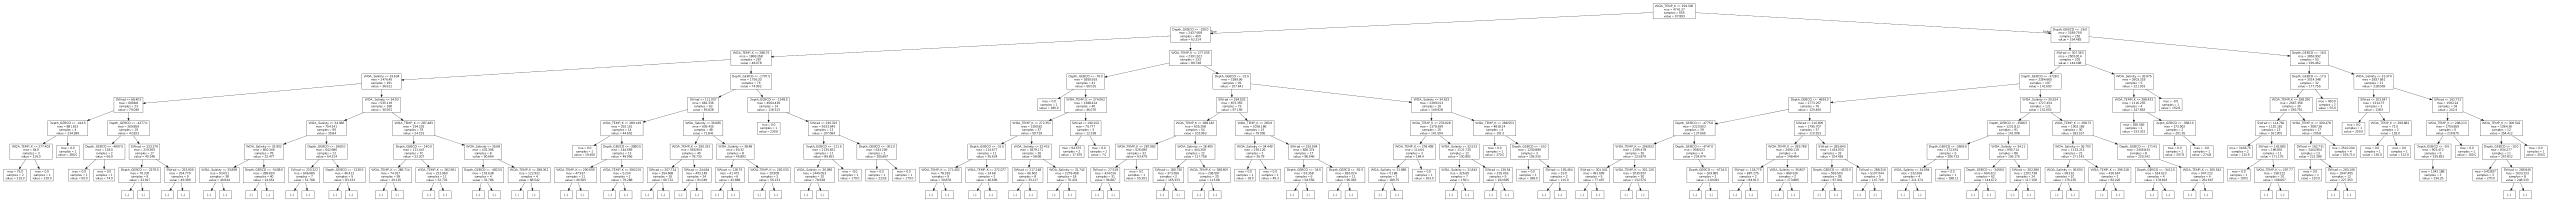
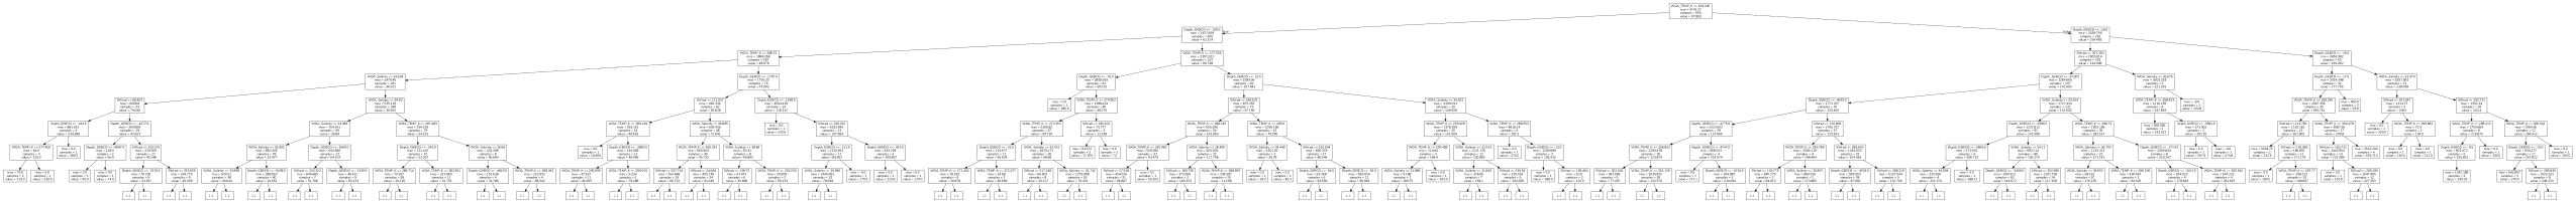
  digraph {
    fontname=Nunito
    node [fontname=Nunito shape=box]
    edge [fontname=Nunito]
    n1 [label="WOA_TEMP_K <= 294.306\nmse = 4741.37\nsamples = 655\nvalue = 97.893"]
    n2 [label="Depth_GEBCO <= -100.0\nmse = 2437.658\nsamples = 400\nvalue = 62.314"]
    n3 [label="Depth_GEBCO <= -26.0\nmse = 3189.759\nsamples = 255\nvalue = 154.483"]
    n4 [label="WOA_TEMP_K <= 288.79\nmse = 1868.358\nsamples = 267\nvalue = 48.078"]
    n5 [label="WOA_TEMP_K <= 277.555\nmse = 2391.522\nsamples = 133\nvalue = 89.748"]
    n6 [label="SWrad <= 307.363\nmse = 2505.914\nsamples = 202\nvalue = 144.408"]
    n7 [label="Depth_GEBCO <= -16.5\nmse = 3853.992\nsamples = 53\nvalue = 196.462"]
    n8 [label="WOA_Salinity <= 33.634\nmse = 1476.45\nsamples = 191\nvalue = 36.621"]
    n9 [label="Depth_GEBCO <= -1707.5\nmse = 1756.33\nsamples = 76\nvalue = 74.992"]
    n10 [label="Depth_GEBCO <= -76.0\nmse = 1859.593\nsamples = 41\nvalue = 50.015"]
    n11 [label="Depth_GEBCO <= -22.5\nmse = 1599.96\nsamples = 92\nvalue = 107.641"]
    n12 [label="SWrad <= 68.403\nmse = 6008.8\nsamples = 23\nvalue = 79.046"]
    n13 [label="WOA_Salinity <= 34.93\nmse = 535.119\nsamples = 168\nvalue = 30.561"]
    n14 [label="SWrad <= 111.057\nmse = 681.336\nsamples = 62\nvalue = 65.828"]
    n15 [label="Depth_GEBCO <= -1248.5\nmse = 4564.439\nsamples = 14\nvalue = 118.313"]
    n16 [label="Depth_GEBCO <= -414.5\nmse = 881.633\nsamples = 4\nvalue = 234.286"]
    n17 [label="Depth_GEBCO <= -4277.0\nmse = 269.859\nsamples = 19\nvalue = 42.823"]
    n18 [label="WOA_Salinity <= 34.388\nmse = 754.241\nsamples = 90\nvalue = 35.84"]
    n19 [label="WOA_TEMP_K <= 287.483\nmse = 194.292\nsamples = 78\nvalue = 24.153"]
    n20 [label="WOA_TEMP_K <= 277.403\nmse = 64.0\nsamples = 3\nvalue = 216.0"]
    n21 [label="mse = 0.0\nsamples = 1\nvalue = 280.0"]
    n22 [label="Depth_GEBCO <= -4997.5\nmse = 128.0\nsamples = 2\nvalue = 66.0"]
    n23 [label="SWrad <= 233.276\nmse = 219.305\nsamples = 17\nvalue = 40.248"]
    n24 [label="mse = 75.0\nsamples = 2\nvalue = 215.0"]
    n25 [label="mse = 0.0\nsamples = 1\nvalue = 220.0"]
    n26 [label="mse = 0.0\nsamples = 1\nvalue = 50.0"]
    n27 [label="mse = 0.0\nsamples = 1\nvalue = 74.0"]
    n28 [label="Depth_GEBCO <= -2379.0\nmse = 70.335\nsamples = 8\nvalue = 32.927"]
    n29 [label="SWrad <= 253.939\nmse = 254.779\nsamples = 9\nvalue = 49.399"]
    n30 [label="(...)"]
    n31 [label="(...)"]
    n32 [label="(...)"]
    n33 [label="(...)"]
    n34 [label="WOA_Salinity <= 33.902\nmse = 660.346\nsamples = 78\nvalue = 32.477"]
    n35 [label="Depth_GEBCO <= -1660.0\nmse = 642.686\nsamples = 12\nvalue = 64.314"]
    n36 [label="Depth_GEBCO <= -140.0\nmse = 121.447\nsamples = 70\nvalue = 22.207"]
    n37 [label="WOA_Salinity <= 35.68\nmse = 432.396\nsamples = 8\nvalue = 50.664"]
    n38 [label="WOA_Salinity <= 33.899\nmse = 924.51\nsamples = 38\nvalue = 40.944"]
    n39 [label="Depth_GEBCO <= -5438.5\nmse = 288.693\nsamples = 40\nvalue = 24.651"]
    n40 [label="SWrad <= 233.322\nmse = 646.685\nsamples = 7\nvalue = 51.768"]
    n41 [label="Depth_GEBCO <= -1330.5\nmse = 46.412\nsamples = 5\nvalue = 83.133"]
    n42 [label="(...)"]
    n43 [label="(...)"]
    n44 [label="(...)"]
    n45 [label="(...)"]
    n46 [label="(...)"]
    n47 [label="(...)"]
    n48 [label="(...)"]
    n49 [label="(...)"]
    n50 [label="WOA_TEMP_K <= 286.714\nmse = 74.917\nsamples = 59\nvalue = 20.125"]
    n51 [label="WOA_TEMP_K <= 282.591\nmse = 223.969\nsamples = 11\nvalue = 32.733"]
    n52 [label="Depth_GEBCO <= -4823.5\nmse = 102.638\nsamples = 4\nvalue = 32.786"]
    n53 [label="WOA_TEMP_K <= 288.362\nmse = 122.932\nsamples = 4\nvalue = 68.542"]
    n54 [label="(...)"]
    n55 [label="(...)"]
    n56 [label="(...)"]
    n57 [label="(...)"]
    n58 [label="(...)"]
    n59 [label="(...)"]
    n60 [label="(...)"]
    n61 [label="(...)"]
    n62 [label="WOA_TEMP_K <= 289.149\nmse = 253.151\nsamples = 14\nvalue = 44.652"]
    n63 [label="WOA_Salinity <= 36.685\nmse = 639.435\nsamples = 48\nvalue = 71.841"]
    n64 [label="mse = 0.0\nsamples = 1\nvalue = 230.6"]
    n65 [label="SWrad <= 236.326\nmse = 3633.949\nsamples = 13\nvalue = 107.084"]
    n66 [label="mse = 0.0\nsamples = 1\nvalue = 19.456"]
    n67 [label="Depth_GEBCO <= -3080.5\nmse = 144.659\nsamples = 13\nvalue = 49.956"]
    n68 [label="WOA_TEMP_K <= 290.333\nmse = 566.904\nsamples = 40\nvalue = 78.733"]
    n69 [label="WOA_Salinity <= 38.48\nmse = 60.32\nsamples = 8\nvalue = 45.892"]
    n70 [label="WOA_TEMP_K <= 290.659\nmse = 47.937\nsamples = 11\nvalue = 46.505"]
    n71 [label="WOA_TEMP_K <= 290.015\nmse = 5.234\nsamples = 2\nvalue = 79.288"]
    n72 [label="(...)"]
    n73 [label="(...)"]
    n74 [label="(...)"]
    n75 [label="(...)"]
    n76 [label="SWrad <= 207.724\nmse = 254.668\nsamples = 16\nvalue = 60.732"]
    n77 [label="SWrad <= 244.84\nmse = 403.149\nsamples = 24\nvalue = 91.049"]
    n78 [label="SWrad <= 128.79\nmse = 41.475\nsamples = 6\nvalue = 43.698"]
    n79 [label="WOA_TEMP_K <= 292.033\nmse = 20.909\nsamples = 2\nvalue = 56.133"]
    n80 [label="(...)"]
    n81 [label="(...)"]
    n82 [label="(...)"]
    n83 [label="(...)"]
    n84 [label="(...)"]
    n85 [label="(...)"]
    n86 [label="(...)"]
    n87 [label="(...)"]
    n88 [label="Depth_GEBCO <= -111.5\nmse = 2135.832\nsamples = 11\nvalue = 89.651"]
    n89 [label="Depth_GEBCO <= -361.0\nmse = 643.209\nsamples = 2\nvalue = 205.867"]
    n90 [label="WOA_Salinity <= 36.089\nmse = 1445.053\nsamples = 10\nvalue = 78.938"]
    n91 [label="mse = -0.0\nsamples = 1\nvalue = 170.0"]
    n92 [label="mse = 0.0\nsamples = 1\nvalue = 223.8"]
    n93 [label="mse = 0.0\nsamples = 1\nvalue = 170.0"]
    n94 [label="(...)"]
    n95 [label="(...)"]
    n96 [label="mse = 0.0\nsamples = 1\nvalue = 180.0"]
    n97 [label="WOA_TEMP_K <= 274.062\nmse = 1388.424\nsamples = 40\nvalue = 46.076"]
    n98 [label="SWrad <= 184.525\nmse = 873.355\nsamples = 73\nvalue = 97.156"]
    n99 [label="WOA_Salinity <= 34.623\nmse = 2299.013\nsamples = 19\nvalue = 149.928"]
    n100 [label="WOA_TEMP_K <= 272.351\nmse = 1390.82\nsamples = 37\nvalue = 50.729"]
    n101 [label="SWrad <= 190.202\nmse = 75.777\nsamples = 3\nvalue = 12.338"]
    n102 [label="Depth_GEBCO <= -31.5\nmse = 114.677\nsamples = 11\nvalue = 35.624"]
    n103 [label="WOA_Salinity <= 32.415\nmse = 1879.171\nsamples = 26\nvalue = 58.68"]
    n104 [label="mse = 94.576\nsamples = 2\nvalue = 17.675"]
    n105 [label="mse = 0.0\nsamples = 1\nvalue = 7.0"]
    n106 [label="WOA_TEMP_K <= 271.402\nmse = 78.183\nsamples = 9\nvalue = 30.878"]
    n107 [label="WOA_TEMP_K <= 272.077\nmse = 24.68\nsamples = 2\nvalue = 46.696"]
    n108 [label="SWrad <= 217.248\nmse = 66.602\nsamples = 8\nvalue = 33.217"]
    n109 [label="WOA_Salinity <= 32.742\nmse = 2278.408\nsamples = 18\nvalue = 70.431"]
    n110 [label="(...)"]
    n111 [label="(...)"]
    n112 [label="(...)"]
    n113 [label="(...)"]
    n114 [label="(...)"]
    n115 [label="(...)"]
    n116 [label="(...)"]
    n117 [label="(...)"]
    n118 [label="WOA_TEMP_K <= 288.146\nmse = 635.298\nsamples = 54\nvalue = 103.963"]
    n119 [label="WOA_TEMP_K <= 283.9\nmse = 1055.186\nsamples = 19\nvalue = 79.006"]
    n120 [label="WOA_TEMP_K <= 278.928\nmse = 1378.399\nsamples = 15\nvalue = 141.594"]
    n121 [label="WOA_TEMP_K <= 288.553\nmse = 4818.24\nsamples = 4\nvalue = 191.6"]
    n122 [label="WOA_TEMP_K <= 287.982\nmse = 526.696\nsamples = 32\nvalue = 93.479"]
    n123 [label="WOA_Salinity <= 28.405\nmse = 443.259\nsamples = 22\nvalue = 117.758"]
    n124 [label="WOA_Salinity <= 34.449\nmse = 235.126\nsamples = 2\nvalue = 36.78"]
    n125 [label="SWrad <= 192.594\nmse = 826.374\nsamples = 17\nvalue = 86.546"]
    n126 [label="SWrad <= 27.518\nmse = 434.016\nsamples = 31\nvalue = 96.807"]
    n127 [label="mse = 0.0\nsamples = 1\nvalue = 55.202"]
    n128 [label="SWrad <= 180.736\nmse = 373.556\nsamples = 2\nvalue = 165.333"]
    n129 [label="WOA_TEMP_K <= 288.605\nmse = 238.597\nsamples = 20\nvalue = 113.68"]
    n130 [label="(...)"]
    n131 [label="(...)"]
    n132 [label="(...)"]
    n133 [label="(...)"]
    n134 [label="(...)"]
    n135 [label="(...)"]
    n136 [label="mse = 0.0\nsamples = 1\nvalue = 18.0"]
    n137 [label="mse = 0.0\nsamples = 1\nvalue = 49.3"]
    n138 [label="Depth_GEBCO <= -34.5\nmse = 93.358\nsamples = 6\nvalue = 64.556"]
    n139 [label="Depth_GEBCO <= -92.5\nmse = 836.024\nsamples = 11\nvalue = 96.963"]
    n140 [label="(...)"]
    n141 [label="(...)"]
    n142 [label="(...)"]
    n143 [label="(...)"]
    n144 [label="WOA_TEMP_K <= 278.408\nmse = 114.64\nsamples = 3\nvalue = 184.4"]
    n145 [label="WOA_Salinity <= 32.513\nmse = 1121.725\nsamples = 12\nvalue = 130.892"]
    n146 [label="mse = 0.0\nsamples = 1\nvalue = 270.0"]
    n147 [label="Depth_GEBCO <= -13.0\nmse = 1200.889\nsamples = 3\nvalue = 139.333"]
    n148 [label="WOA_Salinity <= 31.885\nmse = 0.188\nsamples = 2\nvalue = 189.75"]
    n149 [label="mse = 0.0\nsamples = 1\nvalue = 163.0"]
    n150 [label="WOA_Salinity <= 21.843\nmse = 326.69\nsamples = 7\nvalue = 159.1"]
    n151 [label="SWrad <= 136.54\nmse = 325.418\nsamples = 5\nvalue = 102.685"]
    n152 [label="(...)"]
    n153 [label="(...)"]
    n154 [label="(...)"]
    n155 [label="(...)"]
    n156 [label="(...)"]
    n157 [label="(...)"]
    n158 [label="mse = 0.0\nsamples = 1\nvalue = 188.0"]
    n159 [label="SWrad <= 165.464\nmse = 25.0\nsamples = 2\nvalue = 115.0"]
    n160 [label="(...)"]
    n161 [label="(...)"]
    n162 [label="Depth_GEBCO <= -3728.0\nmse = 2284.665\nsamples = 197\nvalue = 141.693"]
    n163 [label="WOA_Salinity <= 35.975\nmse = 2603.318\nsamples = 5\nvalue = 221.918"]
    n164 [label="Depth_GEBCO <= -17.5\nmse = 3514.348\nsamples = 32\nvalue = 177.755"]
    n165 [label="WOA_Salinity <= 33.374\nmse = 2837.581\nsamples = 21\nvalue = 228.069"]
    n166 [label="Depth_GEBCO <= -4693.0\nmse = 2773.257\nsamples = 76\nvalue = 125.456"]
    n167 [label="WOA_Salinity <= 35.524\nmse = 1727.434\nsamples = 121\nvalue = 151.602"]
    n168 [label="WOA_TEMP_K <= 298.433\nmse = 1116.255\nsamples = 4\nvalue = 247.838"]
    n169 [label="mse = -0.0\nsamples = 1\nvalue = 152.8"]
    n170 [label="Depth_GEBCO <= -4775.0\nmse = 3223.602\nsamples = 39\nvalue = 137.665"]
    n171 [label="SWrad <= 216.609\nmse = 1795.707\nsamples = 37\nvalue = 110.253"]
    n172 [label="Depth_GEBCO <= -3586.5\nmse = 1221.812\nsamples = 91\nvalue = 141.008"]
    n173 [label="WOA_TEMP_K <= 298.73\nmse = 1903.169\nsamples = 30\nvalue = 183.167"]
    n174 [label="WOA_TEMP_K <= 296.832\nmse = 2195.478\nsamples = 35\nvalue = 123.879"]
    n175 [label="Depth_GEBCO <= -4747.0\nmse = 908.533\nsamples = 4\nvalue = 224.974"]
    n176 [label="WOA_TEMP_K <= 295.789\nmse = 2490.119\nsamples = 4\nvalue = 148.464"]
    n177 [label="SWrad <= 285.643\nmse = 1434.033\nsamples = 33\nvalue = 104.438"]
    n178 [label="SWrad <= 301.042\nmse = 491.609\nsamples = 5\nvalue = 77.497"]
    n179 [label="WOA_TEMP_K <= 301.126\nmse = 2035.957\nsamples = 30\nvalue = 132.576"]
+   n180 [label="mse = 0.0\nsamples = 1\nvalue = 277.1"]
    n181 [label="Depth_GEBCO <= -4724.0\nmse = 169.985\nsamples = 3\nvalue = 210.081"]
    n182 [label="(...)"]
    n183 [label="(...)"]
    n184 [label="(...)"]
    n185 [label="(...)"]
    n186 [label="(...)"]
    n187 [label="(...)"]
    n188 [label="SWrad <= 118.775\nmse = 887.275\nsamples = 2\nvalue = 84.913"]
    n189 [label="WOA_Salinity <= 35.807\nmse = 869.526\nsamples = 2\nvalue = 173.885"]
    n190 [label="Depth_GEBCO <= -4532.5\nmse = 559.503\nsamples = 28\nvalue = 97.942"]
    n191 [label="SWrad <= 288.316\nmse = 5107.044\nsamples = 5\nvalue = 147.749"]
    n192 [label="(...)"]
    n193 [label="(...)"]
    n194 [label="(...)"]
    n195 [label="(...)"]
    n196 [label="(...)"]
    n197 [label="(...)"]
    n198 [label="(...)"]
    n199 [label="(...)"]
    n200 [label="Depth_GEBCO <= -3669.5\nmse = 272.651\nsamples = 5\nvalue = 206.723"]
    n201 [label="WOA_Salinity <= 34.11\nmse = 950.714\nsamples = 86\nvalue = 136.175"]
    n202 [label="WOA_Salinity <= 36.703\nmse = 1133.213\nsamples = 22\nvalue = 171.143"]
    n203 [label="Depth_GEBCO <= -1714.5\nmse = 2456.834\nsamples = 8\nvalue = 220.242"]
    n204 [label="WOA_Salinity <= 34.094\nmse = 232.665\nsamples = 4\nvalue = 211.374"]
    n205 [label="mse = 0.0\nsamples = 1\nvalue = 188.12"]
    n206 [label="Depth_GEBCO <= -3459.0\nmse = 604.322\nsamples = 62\nvalue = 144.672"]
    n207 [label="SWrad <= 302.386\nmse = 1202.738\nsamples = 24\nvalue = 117.158"]
    n208 [label="(...)"]
    n209 [label="(...)"]
    n210 [label="(...)"]
    n211 [label="(...)"]
    n212 [label="(...)"]
    n213 [label="(...)"]
    n214 [label="WOA_Salinity <= 36.653\nmse = 693.61\nsamples = 20\nvalue = 176.235"]
    n215 [label="WOA_TEMP_K <= 296.318\nmse = 430.667\nsamples = 2\nvalue = 82.026"]
    n216 [label="Depth_GEBCO <= -3412.5\nmse = 534.523\nsamples = 4\nvalue = 178.818"]
    n217 [label="WOA_TEMP_K <= 300.542\nmse = 947.222\nsamples = 4\nvalue = 261.667"]
    n218 [label="(...)"]
    n219 [label="(...)"]
    n220 [label="(...)"]
    n221 [label="(...)"]
    n222 [label="(...)"]
    n223 [label="(...)"]
    n224 [label="(...)"]
    n225 [label="(...)"]
    n226 [label="mse = 555.556\nsamples = 2\nvalue = 233.333"]
    n227 [label="Depth_GEBCO <= -3582.0\nmse = 273.902\nsamples = 2\nvalue = 291.35"]
    n228 [label="mse = 0.0\nsamples = 1\nvalue = 307.9"]
    n229 [label="mse = -0.0\nsamples = 1\nvalue = 274.8"]
    n230 [label="WOA_TEMP_K <= 298.296\nmse = 2667.356\nsamples = 30\nvalue = 185.761"]
    n231 [label="mse = 450.0\nsamples = 2\nvalue = 55.0"]
    n232 [label="SWrad <= 203.547\nmse = 1314.75\nsamples = 3\nvalue = 138.5"]
    n233 [label="SWrad <= 162.731\nmse = 1592.24\nsamples = 18\nvalue = 242.4"]
    n234 [label="SWrad <= 114.782\nmse = 1120.181\nsamples = 13\nvalue = 161.905"]
    n235 [label="WOA_TEMP_K <= 300.478\nmse = 3087.36\nsamples = 17\nvalue = 205.8"]
    n236 [label="mse = 3168.75\nsamples = 2\nvalue = 122.5"]
    n237 [label="SWrad <= 142.982\nmse = 186.851\nsamples = 11\nvalue = 171.176"]
    n238 [label="SWrad <= 162.731\nmse = 2443.904\nsamples = 13\nvalue = 221.389"]
    n239 [label="mse = 2510.204\nsamples = 4\nvalue = 165.714"]
    n240 [label="mse = 0.0\nsamples = 1\nvalue = 190.0"]
    n241 [label="WOA_TEMP_K <= 297.77\nmse = 158.222\nsamples = 10\nvalue = 168.667"]
    n242 [label="(...)"]
    n243 [label="(...)"]
    n244 [label="mse = 0.0\nsamples = 1\nvalue = 120.0"]
    n245 [label="SWrad <= 260.106\nmse = 1947.405\nsamples = 12\nvalue = 227.353"]
    n246 [label="(...)"]
    n247 [label="(...)"]
    n248 [label="mse = 0.0\nsamples = 1\nvalue = 200.0"]
    n249 [label="WOA_TEMP_K <= 299.882\nmse = 72.0\nsamples = 2\nvalue = 118.0"]
    n250 [label="WOA_TEMP_K <= 298.213\nmse = 1755.859\nsamples = 6\nvalue = 216.875"]
    n251 [label="WOA_TEMP_K <= 300.542\nmse = 1064.36\nsamples = 12\nvalue = 254.412"]
    n252 [label="mse = 0.0\nsamples = 1\nvalue = 130.0"]
    n253 [label="mse = 0.0\nsamples = 1\nvalue = 112.0"]
    n254 [label="Depth_GEBCO <= -9.5\nmse = 903.472\nsamples = 5\nvalue = 235.833"]
    n255 [label="mse = 0.0\nsamples = 1\nvalue = 160.0"]
    n256 [label="Depth_GEBCO <= -10.0\nmse = 934.277\nsamples = 11\nvalue = 257.812"]
    n257 [label="mse = 0.0\nsamples = 1\nvalue = 200.0"]
    n258 [label="mse = 1342.188\nsamples = 3\nvalue = 236.25"]
    n259 [label="mse = 542.857\nsamples = 3\nvalue = 270.0"]
    n260 [label="SWrad <= 285.845\nmse = 1033.333\nsamples = 8\nvalue = 248.333"]
    n261 [label="(...)"]
    n262 [label="(...)"]
    n1 -> n2 [headlabel=True labelangle=45 labeldistance=2.5]
    n1 -> n3 [headlabel=False labelangle=-45 labeldistance=2.5]
    n2 -> n4
    n2 -> n5
    n3 -> n6
    n3 -> n7
    n4 -> n8
    n4 -> n9
    n5 -> n10
    n5 -> n11
    n6 -> n162
    n6 -> n163
    n7 -> n164
    n7 -> n165
    n8 -> n12
    n8 -> n13
    n9 -> n14
    n9 -> n15
    n10 -> n96
    n10 -> n97
    n11 -> n98
    n11 -> n99
    n12 -> n16
    n12 -> n17
    n13 -> n18
    n13 -> n19
    n14 -> n62
    n14 -> n63
    n15 -> n64
    n15 -> n65
    n16 -> n20
    n16 -> n21
    n17 -> n22
    n17 -> n23
    n18 -> n34
    n18 -> n35
    n19 -> n36
    n19 -> n37
    n20 -> n24
    n20 -> n25
    n22 -> n26
    n22 -> n27
    n23 -> n28
    n23 -> n29
    n28 -> n30
    n28 -> n31
    n29 -> n32
    n29 -> n33
    n34 -> n38
    n34 -> n39
    n35 -> n40
    n35 -> n41
    n36 -> n50
    n36 -> n51
    n37 -> n52
    n37 -> n53
    n38 -> n42
    n38 -> n43
    n39 -> n44
    n39 -> n45
    n40 -> n46
    n40 -> n47
    n41 -> n48
    n41 -> n49
    n50 -> n54
    n50 -> n55
    n51 -> n56
    n51 -> n57
    n52 -> n58
    n52 -> n59
    n53 -> n60
    n53 -> n61
    n62 -> n66
    n62 -> n67
    n63 -> n68
    n63 -> n69
    n65 -> n88
    n65 -> n89
    n67 -> n70
    n67 -> n71
    n68 -> n76
    n68 -> n77
    n69 -> n78
    n69 -> n79
    n70 -> n72
    n70 -> n73
    n71 -> n74
    n71 -> n75
    n76 -> n80
    n76 -> n81
    n77 -> n82
    n77 -> n83
    n78 -> n84
    n78 -> n85
    n79 -> n86
    n79 -> n87
    n88 -> n90
    n88 -> n91
    n89 -> n92
    n89 -> n93
    n90 -> n94
    n90 -> n95
    n97 -> n100
    n97 -> n101
    n98 -> n118
    n98 -> n119
    n99 -> n120
    n99 -> n121
    n100 -> n102
    n100 -> n103
    n101 -> n104
    n101 -> n105
    n102 -> n106
    n102 -> n107
    n103 -> n108
    n103 -> n109
    n106 -> n110
    n106 -> n111
    n107 -> n112
    n107 -> n113
    n108 -> n114
    n108 -> n115
    n109 -> n116
    n109 -> n117
    n118 -> n122
    n118 -> n123
    n119 -> n124
    n119 -> n125
    n120 -> n144
    n120 -> n145
    n121 -> n146
    n121 -> n147
    n122 -> n126
    n122 -> n127
    n123 -> n128
    n123 -> n129
    n124 -> n136
    n124 -> n137
    n125 -> n138
    n125 -> n139
    n126 -> n130
    n126 -> n131
    n128 -> n132
    n128 -> n133
    n129 -> n134
    n129 -> n135
    n138 -> n140
    n138 -> n141
    n139 -> n142
    n139 -> n143
    n144 -> n148
    n144 -> n149
    n145 -> n150
    n145 -> n151
    n147 -> n158
    n147 -> n159
    n148 -> n152
    n148 -> n153
    n150 -> n154
    n150 -> n155
    n151 -> n156
    n151 -> n157
    n159 -> n160
    n159 -> n161
    n162 -> n166
    n162 -> n167
    n163 -> n168
    n163 -> n169
    n164 -> n230
    n164 -> n231
    n165 -> n232
    n165 -> n233
    n166 -> n170
    n166 -> n171
    n167 -> n172
    n167 -> n173
    n168 -> n226
    n168 -> n227
    n170 -> n174
    n170 -> n175
    n171 -> n176
    n171 -> n177
    n172 -> n200
    n172 -> n201
    n173 -> n202
    n173 -> n203
    n174 -> n178
    n174 -> n179
+   n175 -> n180
    n175 -> n181
    n176 -> n188
    n176 -> n189
    n177 -> n190
    n177 -> n191
    n178 -> n182
    n178 -> n183
    n179 -> n184
    n179 -> n185
    n181 -> n186
    n181 -> n187
    n188 -> n192
    n188 -> n193
    n189 -> n194
    n189 -> n195
    n190 -> n196
    n190 -> n197
    n191 -> n198
    n191 -> n199
    n200 -> n204
    n200 -> n205
    n201 -> n206
    n201 -> n207
    n202 -> n214
    n202 -> n215
    n203 -> n216
    n203 -> n217
    n204 -> n208
    n204 -> n209
    n206 -> n210
    n206 -> n211
    n207 -> n212
    n207 -> n213
    n214 -> n218
    n214 -> n219
    n215 -> n220
    n215 -> n221
    n216 -> n222
    n216 -> n223
    n217 -> n224
    n217 -> n225
    n227 -> n228
    n227 -> n229
    n230 -> n234
    n230 -> n235
    n232 -> n248
    n232 -> n249
    n233 -> n250
    n233 -> n251
    n234 -> n236
    n234 -> n237
    n235 -> n238
    n235 -> n239
    n237 -> n240
    n237 -> n241
    n238 -> n244
    n238 -> n245
    n241 -> n242
    n241 -> n243
    n245 -> n246
    n245 -> n247
    n249 -> n252
    n249 -> n253
    n250 -> n254
    n250 -> n255
    n251 -> n256
    n251 -> n257
    n254 -> n258
    n256 -> n259
    n256 -> n260
    n260 -> n261
    n260 -> n262
  }
